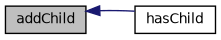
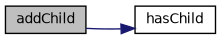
  digraph {
    rankdir=LR
    fontname="DejaVu Sans"
    node [color=black fontname="DejaVu Sans" fontsize=10 shape=record style=filled]
    n1 [fillcolor=grey75 fontcolor=black height=0.2 label=addChild width=0.4]
    n2 [fillcolor=white height=0.2 label=hasChild width=0.4]
-   n2 -> n1 [color=midnightblue fontname="DejaVu Sans" fontsize=10 labelfontname=Helvetica labelfontsize=10 style=solid]
+   n1 -> n2 [color=midnightblue fontname="DejaVu Sans" fontsize=10 labelfontname=Helvetica labelfontsize=10 style=solid]
  }
